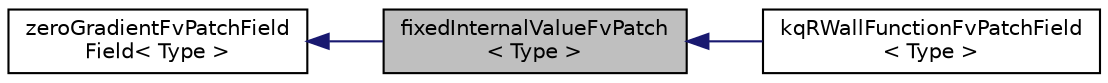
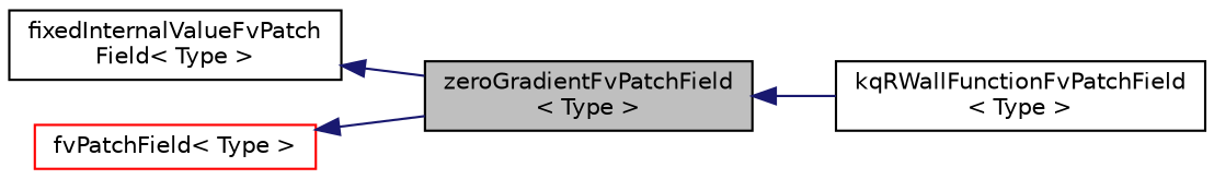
  digraph {
    rankdir=LR
    node [color=black fontname=Helvetica fontsize=10 shape=record]
    edge [color=midnightblue dir=back fontname=Helvetica fontsize=10 labelfontname=Helvetica labelfontsize=10 style=solid]
-   n1 [fillcolor=grey75 fontcolor=black height=0.2 label="fixedInternalValueFvPatch\l\< Type \>" style=filled width=0.4]
+   n1 [fillcolor=grey75 fontcolor=black height=0.2 label="zeroGradientFvPatchField\l\< Type \>" style=filled width=0.4]
    n2 [height=0.2 label="kqRWallFunctionFvPatchField\l\< Type \>" width=0.4]
-   n3 [height=0.2 label="zeroGradientFvPatchField\lField\< Type \>" width=0.4]
+   n3 [height=0.2 label="fixedInternalValueFvPatch\lField\< Type \>" width=0.4]
+   n4 [color=red height=0.2 label="fvPatchField\< Type \>" width=0.4]
    n1 -> n2
    n3 -> n1
+   n4 -> n1
  }
